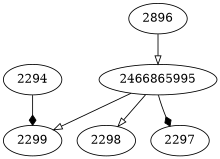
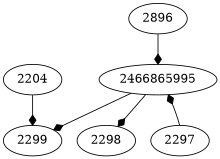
  strict digraph {
    edge [arrowhead=onormal]
    2466865995
    2298
    2299
-   2294
+   2294 [label=2204]
    n5 [label=2896]
    2297
-   2466865995 -> 2298
-   2466865995 -> 2299
+   2466865995 -> 2298 [arrowhead=diamond]
+   2466865995 -> 2299 [arrowhead=diamond]
    2294 -> 2299 [arrowhead=diamond]
-   n5 -> 2466865995
-   2466865995 -> 2297 [arrowhead=diamond]
+   n5 -> 2466865995 [arrowhead=diamond]
+   2297 -> 2466865995 [arrowhead=diamond]
  }
